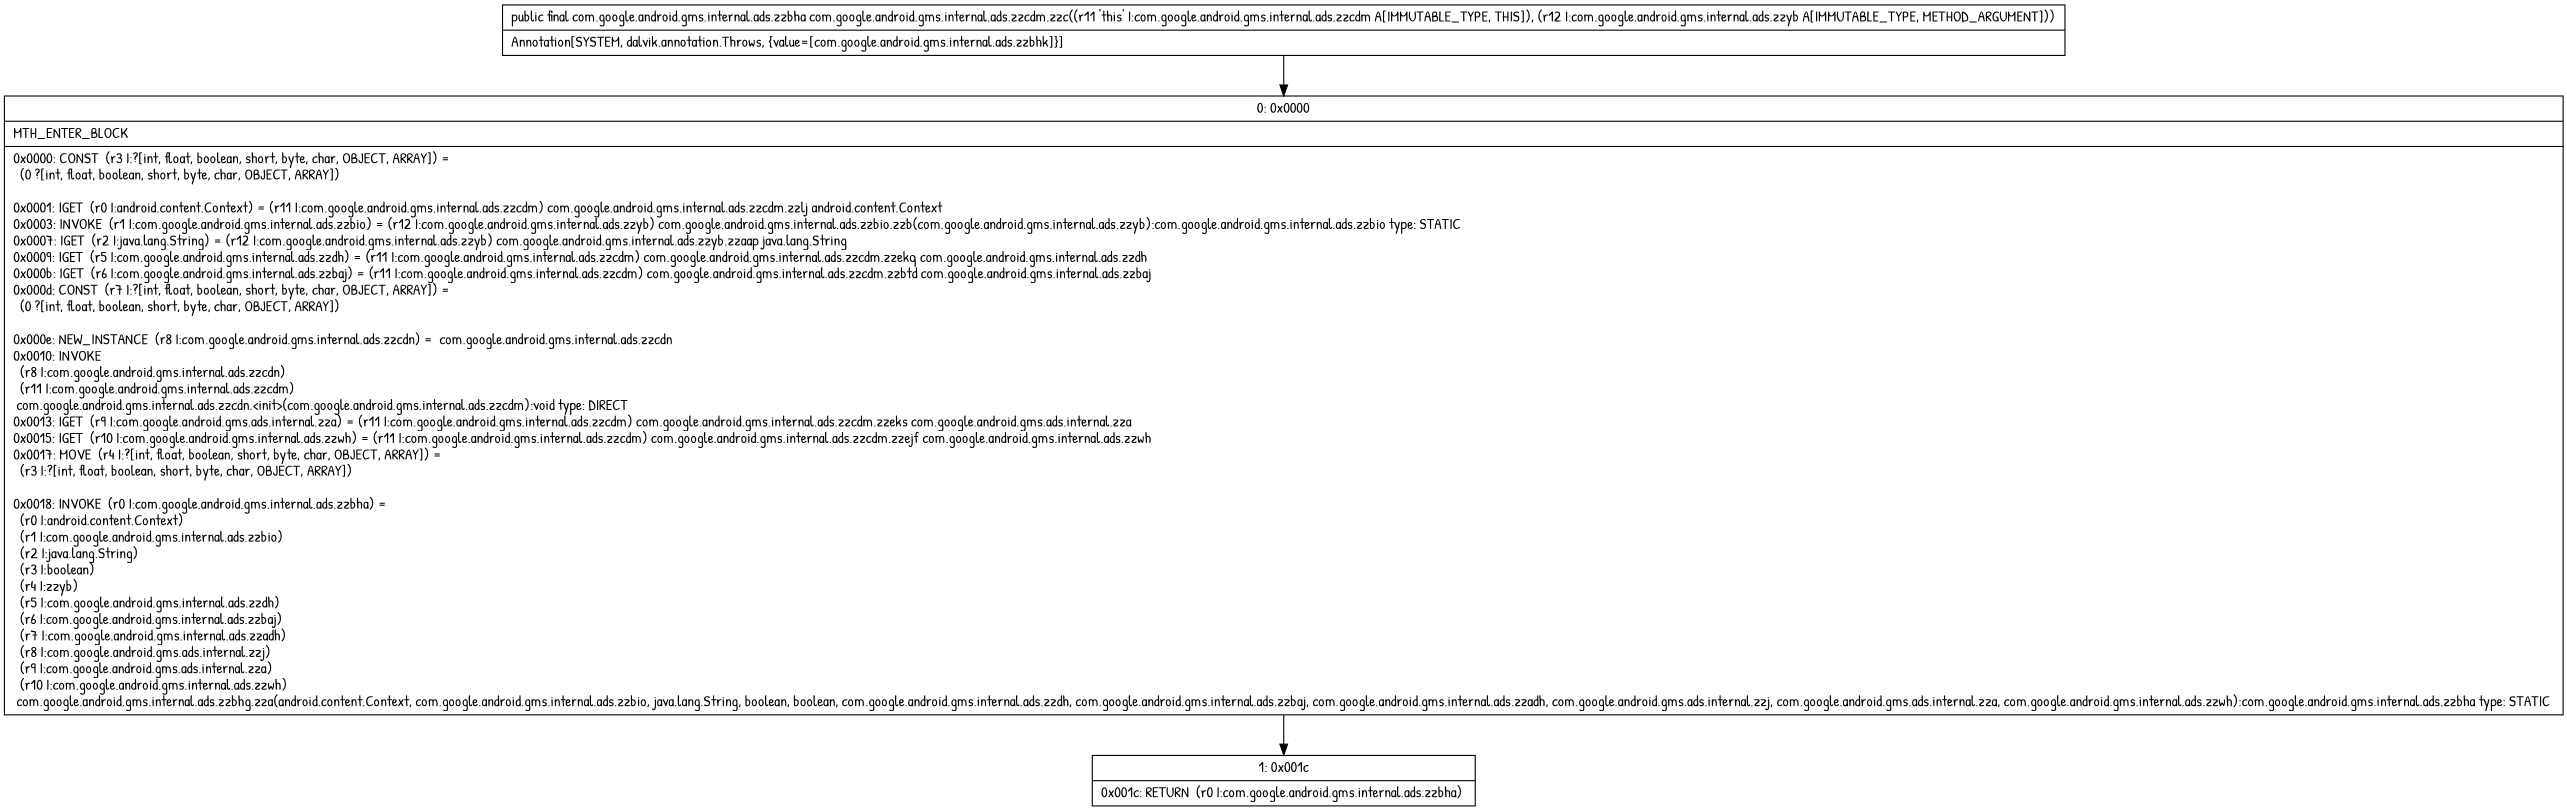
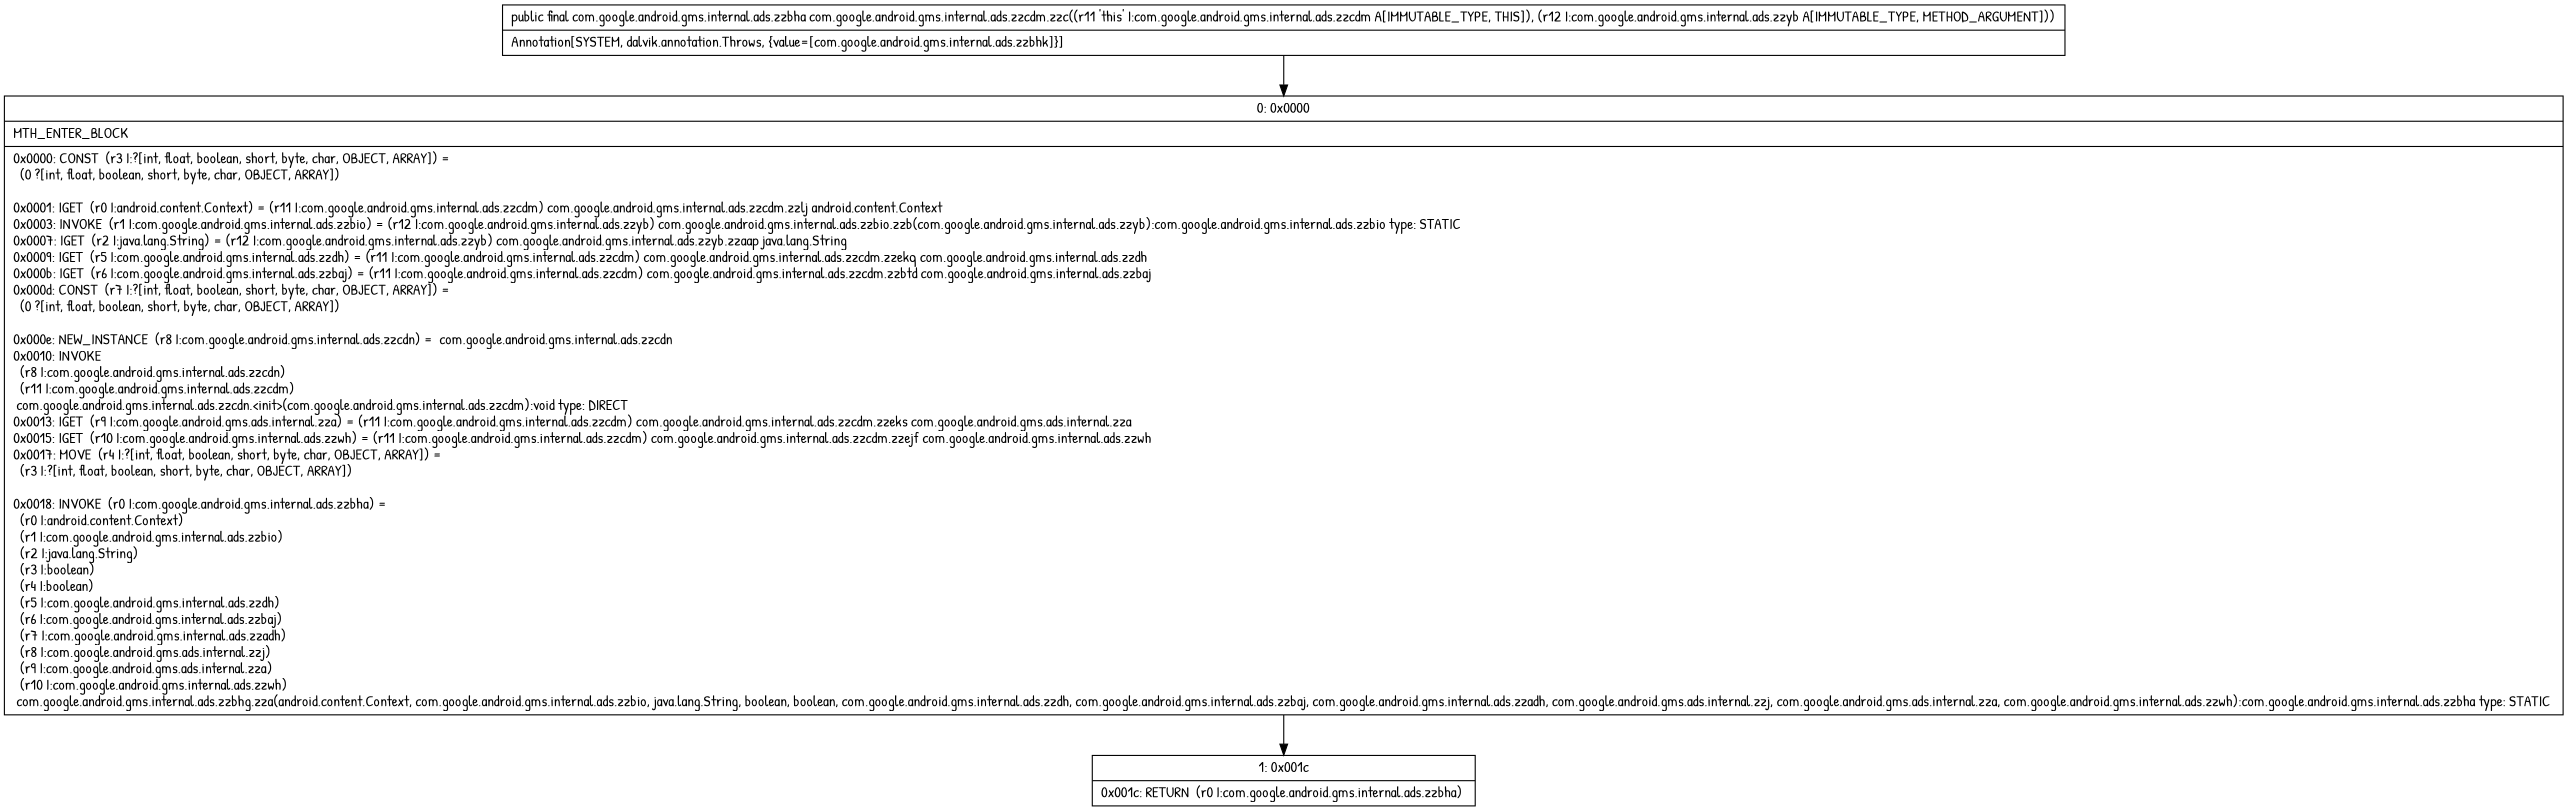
  digraph {
    fontname="Patrick Hand"
    node [shape=record fontname="Patrick Hand"]
    edge [fontname="Patrick Hand"]
-   n1 [label="{0\:\ 0x0000|MTH_ENTER_BLOCK\l|0x0000: CONST  (r3 I:?[int, float, boolean, short, byte, char, OBJECT, ARRAY]) = \l  (0 ?[int, float, boolean, short, byte, char, OBJECT, ARRAY])\l \l0x0001: IGET  (r0 I:android.content.Context) = (r11 I:com.google.android.gms.internal.ads.zzcdm) com.google.android.gms.internal.ads.zzcdm.zzlj android.content.Context \l0x0003: INVOKE  (r1 I:com.google.android.gms.internal.ads.zzbio) = (r12 I:com.google.android.gms.internal.ads.zzyb) com.google.android.gms.internal.ads.zzbio.zzb(com.google.android.gms.internal.ads.zzyb):com.google.android.gms.internal.ads.zzbio type: STATIC \l0x0007: IGET  (r2 I:java.lang.String) = (r12 I:com.google.android.gms.internal.ads.zzyb) com.google.android.gms.internal.ads.zzyb.zzaap java.lang.String \l0x0009: IGET  (r5 I:com.google.android.gms.internal.ads.zzdh) = (r11 I:com.google.android.gms.internal.ads.zzcdm) com.google.android.gms.internal.ads.zzcdm.zzekq com.google.android.gms.internal.ads.zzdh \l0x000b: IGET  (r6 I:com.google.android.gms.internal.ads.zzbaj) = (r11 I:com.google.android.gms.internal.ads.zzcdm) com.google.android.gms.internal.ads.zzcdm.zzbtd com.google.android.gms.internal.ads.zzbaj \l0x000d: CONST  (r7 I:?[int, float, boolean, short, byte, char, OBJECT, ARRAY]) = \l  (0 ?[int, float, boolean, short, byte, char, OBJECT, ARRAY])\l \l0x000e: NEW_INSTANCE  (r8 I:com.google.android.gms.internal.ads.zzcdn) =  com.google.android.gms.internal.ads.zzcdn \l0x0010: INVOKE  \l  (r8 I:com.google.android.gms.internal.ads.zzcdn)\l  (r11 I:com.google.android.gms.internal.ads.zzcdm)\l com.google.android.gms.internal.ads.zzcdn.\<init\>(com.google.android.gms.internal.ads.zzcdm):void type: DIRECT \l0x0013: IGET  (r9 I:com.google.android.gms.ads.internal.zza) = (r11 I:com.google.android.gms.internal.ads.zzcdm) com.google.android.gms.internal.ads.zzcdm.zzeks com.google.android.gms.ads.internal.zza \l0x0015: IGET  (r10 I:com.google.android.gms.internal.ads.zzwh) = (r11 I:com.google.android.gms.internal.ads.zzcdm) com.google.android.gms.internal.ads.zzcdm.zzejf com.google.android.gms.internal.ads.zzwh \l0x0017: MOVE  (r4 I:?[int, float, boolean, short, byte, char, OBJECT, ARRAY]) = \l  (r3 I:?[int, float, boolean, short, byte, char, OBJECT, ARRAY])\l \l0x0018: INVOKE  (r0 I:com.google.android.gms.internal.ads.zzbha) = \l  (r0 I:android.content.Context)\l  (r1 I:com.google.android.gms.internal.ads.zzbio)\l  (r2 I:java.lang.String)\l  (r3 I:boolean)\l  (r4 I:zzyb)\l  (r5 I:com.google.android.gms.internal.ads.zzdh)\l  (r6 I:com.google.android.gms.internal.ads.zzbaj)\l  (r7 I:com.google.android.gms.internal.ads.zzadh)\l  (r8 I:com.google.android.gms.ads.internal.zzj)\l  (r9 I:com.google.android.gms.ads.internal.zza)\l  (r10 I:com.google.android.gms.internal.ads.zzwh)\l com.google.android.gms.internal.ads.zzbhg.zza(android.content.Context, com.google.android.gms.internal.ads.zzbio, java.lang.String, boolean, boolean, com.google.android.gms.internal.ads.zzdh, com.google.android.gms.internal.ads.zzbaj, com.google.android.gms.internal.ads.zzadh, com.google.android.gms.ads.internal.zzj, com.google.android.gms.ads.internal.zza, com.google.android.gms.internal.ads.zzwh):com.google.android.gms.internal.ads.zzbha type: STATIC \l}"]
+   n1 [label="{0\:\ 0x0000|MTH_ENTER_BLOCK\l|0x0000: CONST  (r3 I:?[int, float, boolean, short, byte, char, OBJECT, ARRAY]) = \l  (0 ?[int, float, boolean, short, byte, char, OBJECT, ARRAY])\l \l0x0001: IGET  (r0 I:android.content.Context) = (r11 I:com.google.android.gms.internal.ads.zzcdm) com.google.android.gms.internal.ads.zzcdm.zzlj android.content.Context \l0x0003: INVOKE  (r1 I:com.google.android.gms.internal.ads.zzbio) = (r12 I:com.google.android.gms.internal.ads.zzyb) com.google.android.gms.internal.ads.zzbio.zzb(com.google.android.gms.internal.ads.zzyb):com.google.android.gms.internal.ads.zzbio type: STATIC \l0x0007: IGET  (r2 I:java.lang.String) = (r12 I:com.google.android.gms.internal.ads.zzyb) com.google.android.gms.internal.ads.zzyb.zzaap java.lang.String \l0x0009: IGET  (r5 I:com.google.android.gms.internal.ads.zzdh) = (r11 I:com.google.android.gms.internal.ads.zzcdm) com.google.android.gms.internal.ads.zzcdm.zzekq com.google.android.gms.internal.ads.zzdh \l0x000b: IGET  (r6 I:com.google.android.gms.internal.ads.zzbaj) = (r11 I:com.google.android.gms.internal.ads.zzcdm) com.google.android.gms.internal.ads.zzcdm.zzbtd com.google.android.gms.internal.ads.zzbaj \l0x000d: CONST  (r7 I:?[int, float, boolean, short, byte, char, OBJECT, ARRAY]) = \l  (0 ?[int, float, boolean, short, byte, char, OBJECT, ARRAY])\l \l0x000e: NEW_INSTANCE  (r8 I:com.google.android.gms.internal.ads.zzcdn) =  com.google.android.gms.internal.ads.zzcdn \l0x0010: INVOKE  \l  (r8 I:com.google.android.gms.internal.ads.zzcdn)\l  (r11 I:com.google.android.gms.internal.ads.zzcdm)\l com.google.android.gms.internal.ads.zzcdn.\<init\>(com.google.android.gms.internal.ads.zzcdm):void type: DIRECT \l0x0013: IGET  (r9 I:com.google.android.gms.ads.internal.zza) = (r11 I:com.google.android.gms.internal.ads.zzcdm) com.google.android.gms.internal.ads.zzcdm.zzeks com.google.android.gms.ads.internal.zza \l0x0015: IGET  (r10 I:com.google.android.gms.internal.ads.zzwh) = (r11 I:com.google.android.gms.internal.ads.zzcdm) com.google.android.gms.internal.ads.zzcdm.zzejf com.google.android.gms.internal.ads.zzwh \l0x0017: MOVE  (r4 I:?[int, float, boolean, short, byte, char, OBJECT, ARRAY]) = \l  (r3 I:?[int, float, boolean, short, byte, char, OBJECT, ARRAY])\l \l0x0018: INVOKE  (r0 I:com.google.android.gms.internal.ads.zzbha) = \l  (r0 I:android.content.Context)\l  (r1 I:com.google.android.gms.internal.ads.zzbio)\l  (r2 I:java.lang.String)\l  (r3 I:boolean)\l  (r4 I:boolean)\l  (r5 I:com.google.android.gms.internal.ads.zzdh)\l  (r6 I:com.google.android.gms.internal.ads.zzbaj)\l  (r7 I:com.google.android.gms.internal.ads.zzadh)\l  (r8 I:com.google.android.gms.ads.internal.zzj)\l  (r9 I:com.google.android.gms.ads.internal.zza)\l  (r10 I:com.google.android.gms.internal.ads.zzwh)\l com.google.android.gms.internal.ads.zzbhg.zza(android.content.Context, com.google.android.gms.internal.ads.zzbio, java.lang.String, boolean, boolean, com.google.android.gms.internal.ads.zzdh, com.google.android.gms.internal.ads.zzbaj, com.google.android.gms.internal.ads.zzadh, com.google.android.gms.ads.internal.zzj, com.google.android.gms.ads.internal.zza, com.google.android.gms.internal.ads.zzwh):com.google.android.gms.internal.ads.zzbha type: STATIC \l}"]
    n2 [label="{1\:\ 0x001c|0x001c: RETURN  (r0 I:com.google.android.gms.internal.ads.zzbha) \l}"]
    n3 [label="{public final com.google.android.gms.internal.ads.zzbha com.google.android.gms.internal.ads.zzcdm.zzc((r11 'this' I:com.google.android.gms.internal.ads.zzcdm A[IMMUTABLE_TYPE, THIS]), (r12 I:com.google.android.gms.internal.ads.zzyb A[IMMUTABLE_TYPE, METHOD_ARGUMENT]))  | Annotation[SYSTEM, dalvik.annotation.Throws, \{value=[com.google.android.gms.internal.ads.zzbhk]\}]\l}"]
    n1 -> n2
    n3 -> n1
  }
